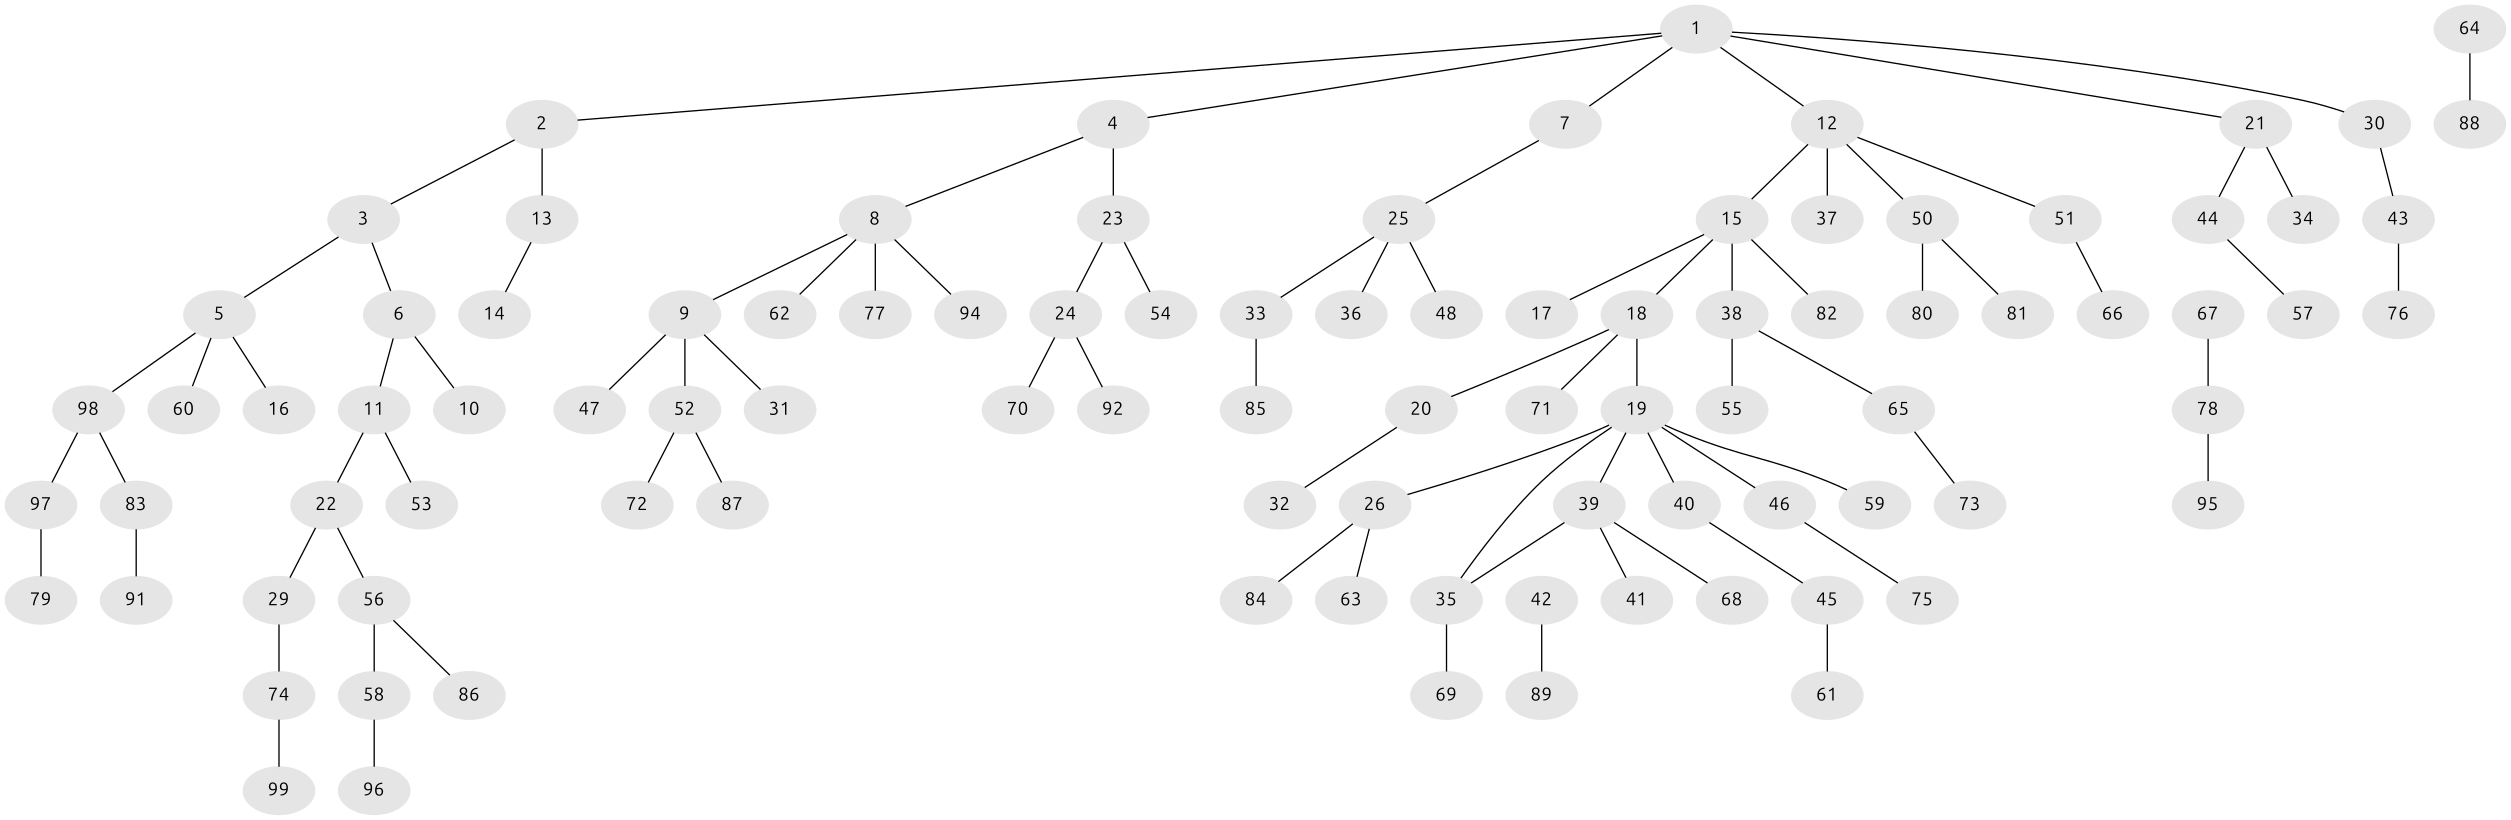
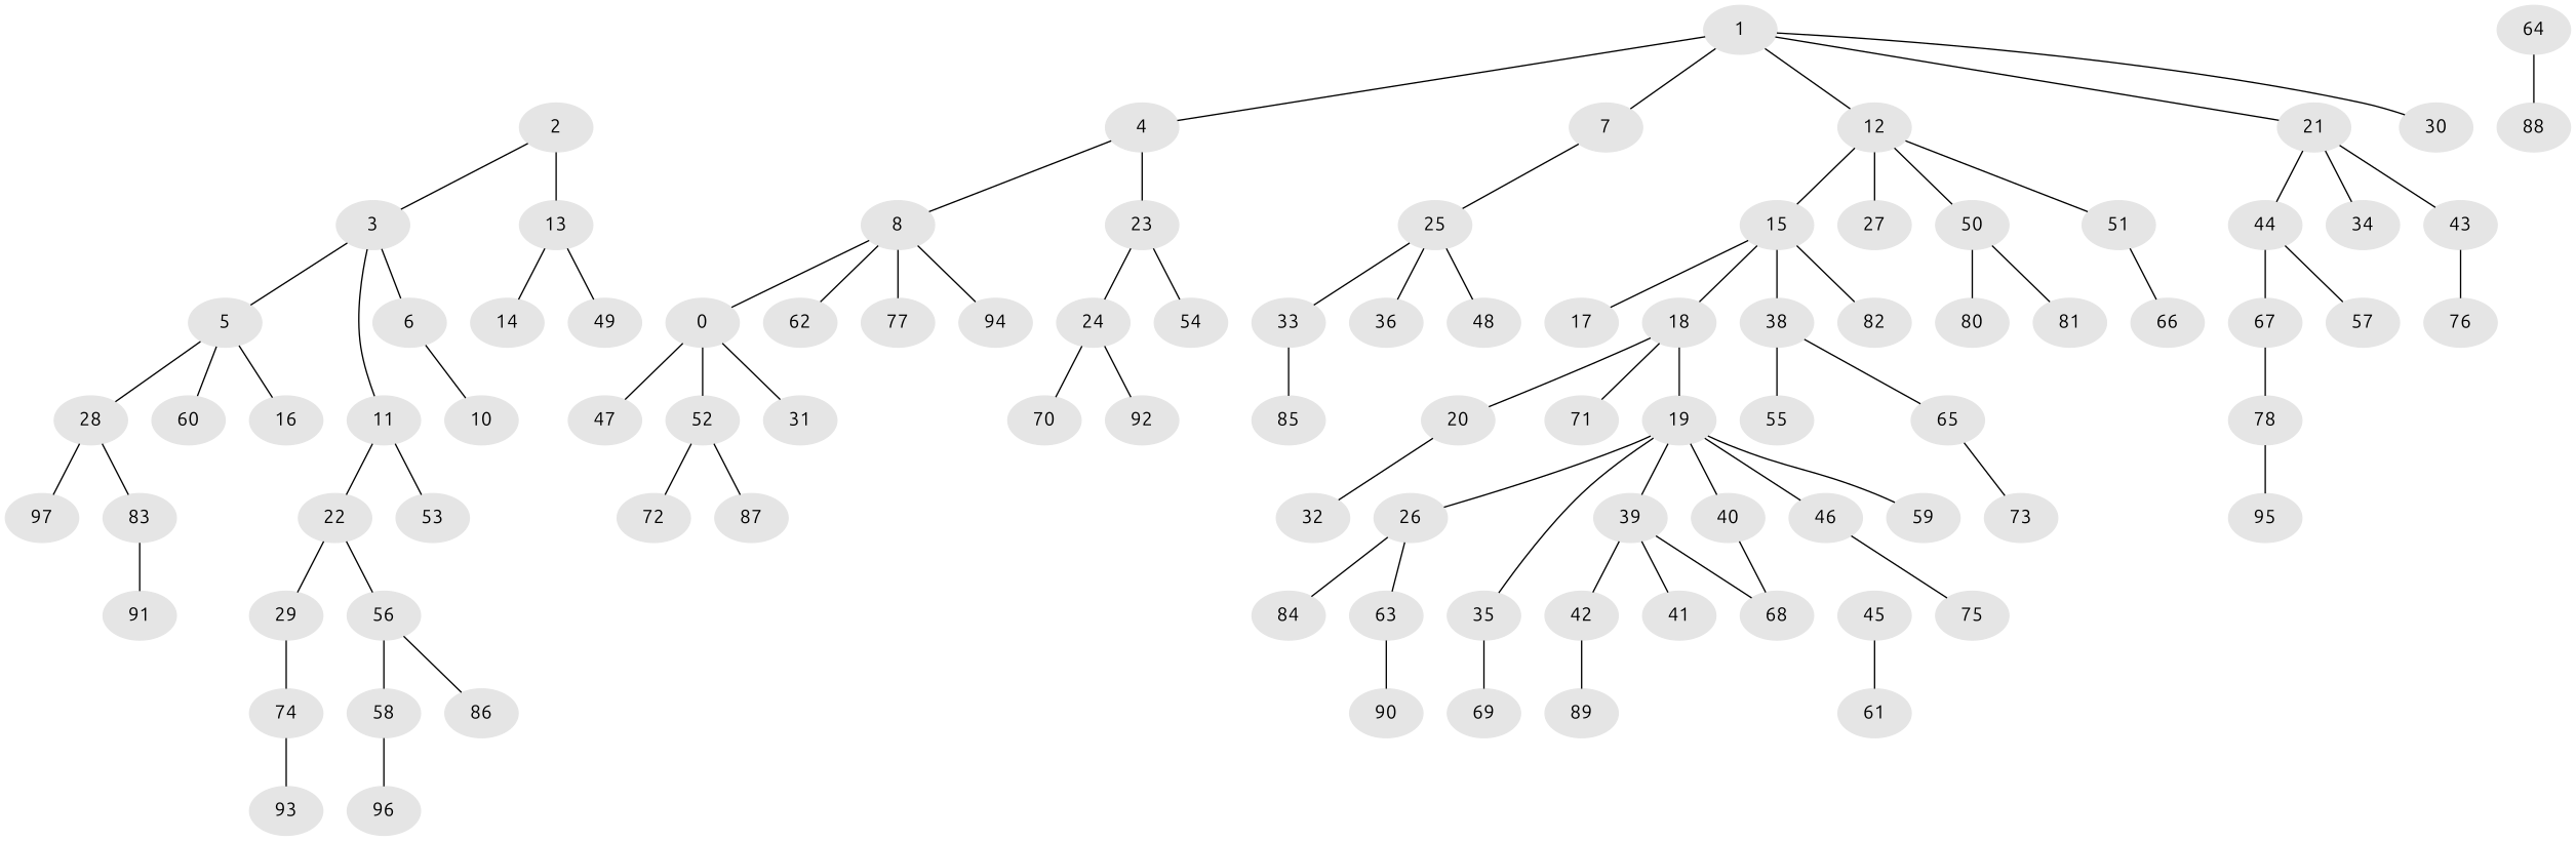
  graph {
    fontname=Ubuntu
    node [color=gray90 fontname=Ubuntu style=filled]
    edge [fontname=Ubuntu]
    1
    2
    4
    7
    12
    21
    30
    3
    13
    8
    23
    25
    15
-   27 [label=37]
+   27
    50
    51
    34
    43
    44
    5
    6
    11
    14
+   49
    16
-   28 [label=98]
+   28
    60
    10
    22
    53
-   9
+   9 [label=0]
    62
    77
    94
    24
    54
    n37 [label=97]
    83
    33
    36
    48
    31
    47
    52
    72
    87
    29
    56
    17
    18
    38
    82
    80
    81
    66
    19
    20
    71
    55
    65
    64
    88
    26
    35
    39
    40
    46
    59
    32
    63
    84
    69
    41
    42
    68
    45
    75
    76
    57
    67
    74
    58
    86
    70
    92
    85
-   79
+   90
    91
-   93 [label=99]
+   93
    73
    89
    61
    78
    96
    95
-   1 -- 2
    1 -- 4
    1 -- 7
    1 -- 12
    1 -- 21
    1 -- 30
    2 -- 3
    2 -- 13
    4 -- 8
    4 -- 23
    7 -- 25
    12 -- 15
    12 -- 27
    12 -- 50
    12 -- 51
    21 -- 34
-   30 -- 43
+   21 -- 43
    21 -- 44
    3 -- 5
    3 -- 6
-   6 -- 11
+   3 -- 11
    13 -- 14
+   13 -- 49
    8 -- 9
    8 -- 62
    8 -- 77
    8 -- 94
    23 -- 24
    23 -- 54
    25 -- 33
    25 -- 36
    25 -- 48
    15 -- 17
    15 -- 18
    15 -- 38
    15 -- 82
    50 -- 80
    50 -- 81
    51 -- 66
    43 -- 76
    44 -- 57
+   44 -- 67
    5 -- 16
    5 -- 28
    5 -- 60
    6 -- 10
    11 -- 22
    11 -- 53
    28 -- n37
    28 -- 83
    22 -- 29
    22 -- 56
    9 -- 31
    9 -- 47
    9 -- 52
    24 -- 70
    24 -- 92
-   n37 -- 79
    83 -- 91
    33 -- 85
    52 -- 72
    52 -- 87
    29 -- 74
    56 -- 58
    56 -- 86
    18 -- 19
    18 -- 20
    18 -- 71
    38 -- 55
    38 -- 65
    19 -- 26
    19 -- 35
    19 -- 39
    19 -- 40
    19 -- 46
    19 -- 59
    20 -- 32
    65 -- 73
    64 -- 88
    26 -- 63
    26 -- 84
    35 -- 69
    39 -- 41
-   39 -- 35
+   39 -- 42
    39 -- 68
-   40 -- 45
+   40 -- 68
    46 -- 75
+   63 -- 90
    42 -- 89
    45 -- 61
    67 -- 78
    74 -- 93
    58 -- 96
    78 -- 95
  }
